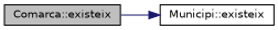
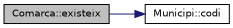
  digraph {
    rankdir=LR
    node [color=black fontname=Helvetica fontsize=10 shape=record style=filled]
    n1 [fillcolor=grey75 fontcolor=black height=0.2 label="Comarca::existeix" width=0.4]
-   n2 [fillcolor=white height=0.2 label="Municipi::existeix" width=0.4]
+   n2 [fillcolor=white height=0.2 label="Municipi::codi" width=0.4]
    n1 -> n2 [color=midnightblue fontname=Helvetica fontsize=10 labelfontname=Helvetica labelfontsize=10 style=solid]
  }
